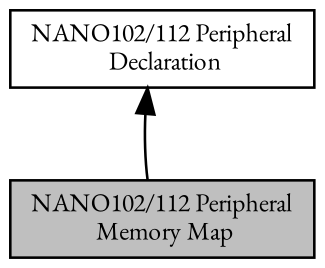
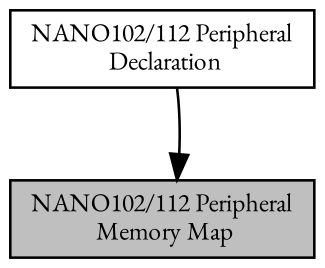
  digraph {
    rankdir=TB
    fontname="EB Garamond"
    node [color=black fontname="EB Garamond" fontsize=10 shape=box style=filled]
    n1 [fillcolor=white height=0.2 label="NANO102/112 Peripheral\l Declaration" width=0.4]
    n2 [fillcolor=grey75 fontcolor=black height=0.2 label="NANO102/112 Peripheral\l Memory Map" width=0.4]
-   n1 -> n2 [dir=back fontname="EB Garamond" fontsize=10 labelfontname=Helvetica labelfontsize=10 shape=plaintext style=solid]
+   n2 -> n1 [dir=back fontname="EB Garamond" fontsize=10 labelfontname=Helvetica labelfontsize=10 shape=plaintext style=solid]
  }
